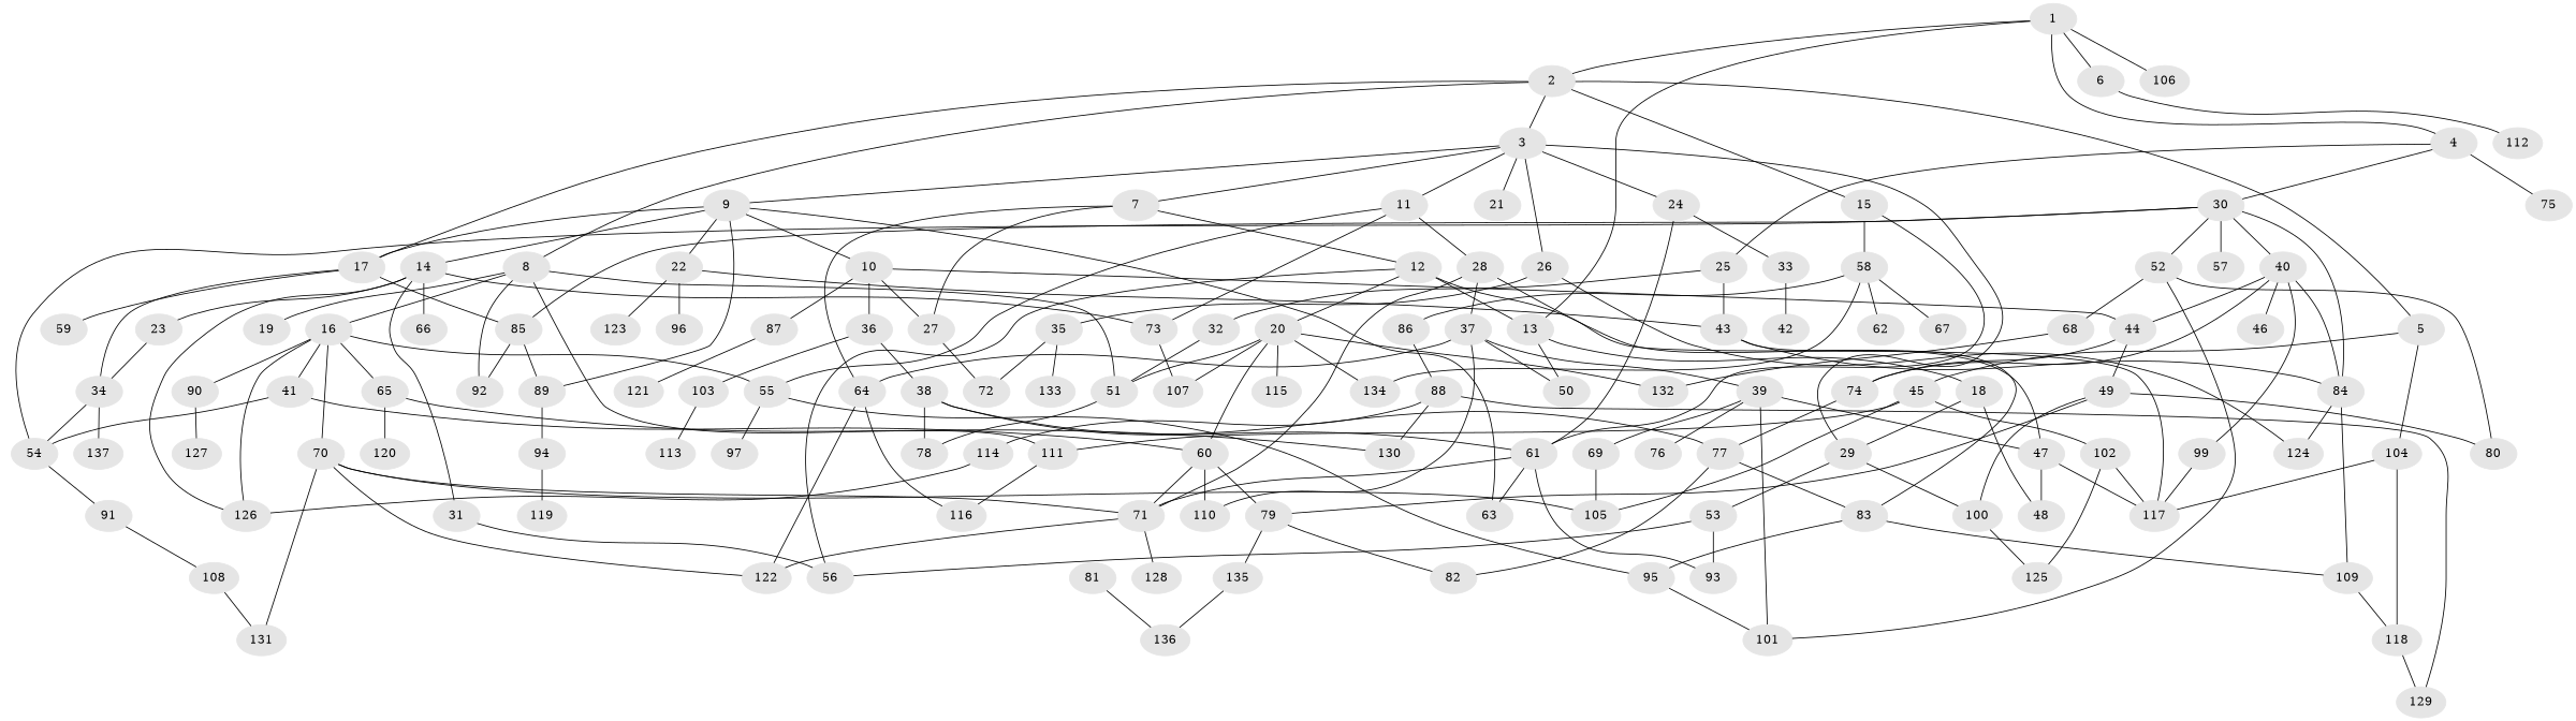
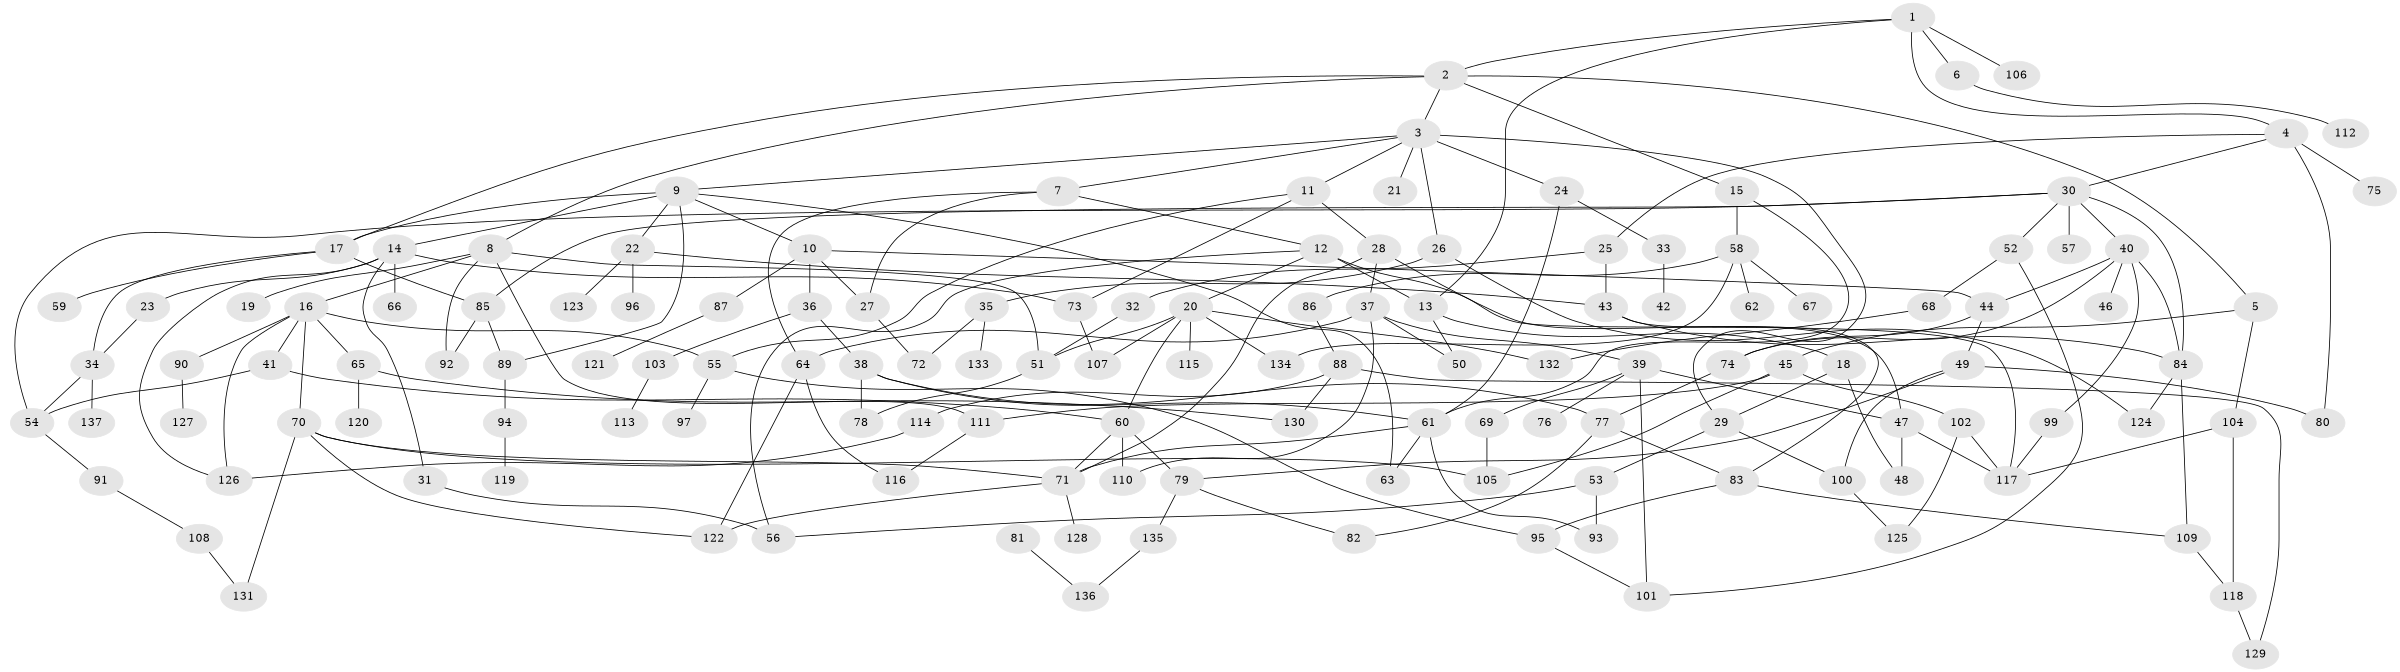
  graph {
    node [color=gray90 style=filled]
    1
    2
    4
    6
    13
    106
    3
    5
    8
    15
    17
    25
    30
    75
    80
    112
    18
    50
    7
    9
    11
    21
    24
    26
    29
    45
    104
    16
    19
    51
    92
    111
    58
    61
    34
    59
    85
    12
    27
    64
    10
    14
    22
    63
    89
    28
    55
    73
    33
    35
    124
    53
    100
    43
    32
    40
    52
    54
    57
    84
    102
    105
    117
    118
    20
    56
    72
    116
    122
    126
    41
    65
    70
    90
    78
    81
    136
    36
    44
    87
    23
    31
    66
    96
    123
    94
    38
    103
    74
    49
    121
    37
    47
    71
    95
    97
    107
    60
    115
    132
    134
    48
    62
    67
    86
    93
    120
    130
    131
    127
    137
    110
    79
    83
    42
    133
    39
    128
    125
    46
    99
    101
    68
    91
    109
    77
    113
    69
    76
    82
    135
    108
    88
    114
    129
    119
    1 -- 2
    1 -- 4
    1 -- 6
    1 -- 13
    1 -- 106
    2 -- 3
    2 -- 5
    2 -- 8
    2 -- 15
    2 -- 17
    4 -- 25
    4 -- 30
    4 -- 75
-   52 -- 80
+   4 -- 80
    6 -- 112
    13 -- 18
    13 -- 50
    3 -- 7
    3 -- 9
    3 -- 11
    3 -- 21
    3 -- 24
    3 -- 26
    3 -- 29
    5 -- 45
    5 -- 104
    8 -- 16
    8 -- 19
    8 -- 51
    8 -- 92
    8 -- 111
    15 -- 58
    15 -- 61
    17 -- 34
    17 -- 59
    17 -- 85
    25 -- 43
    25 -- 32
    30 -- 85
    30 -- 40
    30 -- 52
    30 -- 54
    30 -- 57
    30 -- 84
    18 -- 29
    18 -- 48
    7 -- 12
    7 -- 27
    7 -- 64
    9 -- 17
    9 -- 10
    9 -- 14
    9 -- 22
    9 -- 63
    9 -- 89
    11 -- 28
    11 -- 55
    11 -- 73
    24 -- 61
    24 -- 33
    26 -- 35
    26 -- 124
    29 -- 53
    29 -- 100
    45 -- 111
    45 -- 102
    45 -- 105
    104 -- 117
    104 -- 118
    16 -- 55
    16 -- 126
    16 -- 41
    16 -- 65
    16 -- 70
    16 -- 90
    51 -- 78
    111 -- 116
    58 -- 134
    58 -- 62
    58 -- 67
    58 -- 86
    61 -- 63
    61 -- 71
    61 -- 93
    34 -- 54
    34 -- 137
    85 -- 92
    85 -- 89
    12 -- 13
    12 -- 117
    12 -- 20
    12 -- 56
    27 -- 72
    64 -- 116
    64 -- 122
    10 -- 27
    10 -- 36
    10 -- 44
    10 -- 87
    14 -- 73
    14 -- 126
    14 -- 23
    14 -- 31
    14 -- 66
    22 -- 43
    22 -- 96
    22 -- 123
    89 -- 94
    28 -- 37
    28 -- 47
    28 -- 71
    55 -- 95
    55 -- 97
    73 -- 107
    33 -- 42
    35 -- 72
    35 -- 133
    53 -- 56
    53 -- 93
    100 -- 125
    43 -- 84
    43 -- 83
    32 -- 51
    40 -- 84
    40 -- 44
    40 -- 74
    40 -- 46
    40 -- 99
    52 -- 101
    52 -- 68
    54 -- 91
    84 -- 124
    84 -- 109
    102 -- 117
    102 -- 125
    118 -- 129
    20 -- 51
    20 -- 107
    20 -- 60
    20 -- 115
    20 -- 132
    20 -- 134
    41 -- 54
    41 -- 60
    65 -- 120
    65 -- 130
    70 -- 105
    70 -- 122
    70 -- 71
    70 -- 131
    90 -- 127
    81 -- 136
    36 -- 38
    36 -- 103
    44 -- 74
    44 -- 49
    87 -- 121
    23 -- 34
    31 -- 56
    94 -- 119
    38 -- 61
    38 -- 78
    38 -- 77
    103 -- 113
    74 -- 77
    49 -- 80
    49 -- 100
    49 -- 79
    37 -- 50
    37 -- 64
    37 -- 110
    37 -- 39
    47 -- 117
    47 -- 48
    71 -- 122
    71 -- 128
    95 -- 101
    60 -- 71
    60 -- 110
    60 -- 79
    86 -- 88
    79 -- 82
    79 -- 135
    83 -- 95
    83 -- 109
    39 -- 47
    39 -- 101
    39 -- 69
    39 -- 76
    99 -- 117
    68 -- 132
    91 -- 108
    109 -- 118
    77 -- 83
    77 -- 82
    69 -- 105
    135 -- 136
    108 -- 131
    88 -- 130
    88 -- 114
    88 -- 129
    114 -- 126
  }
